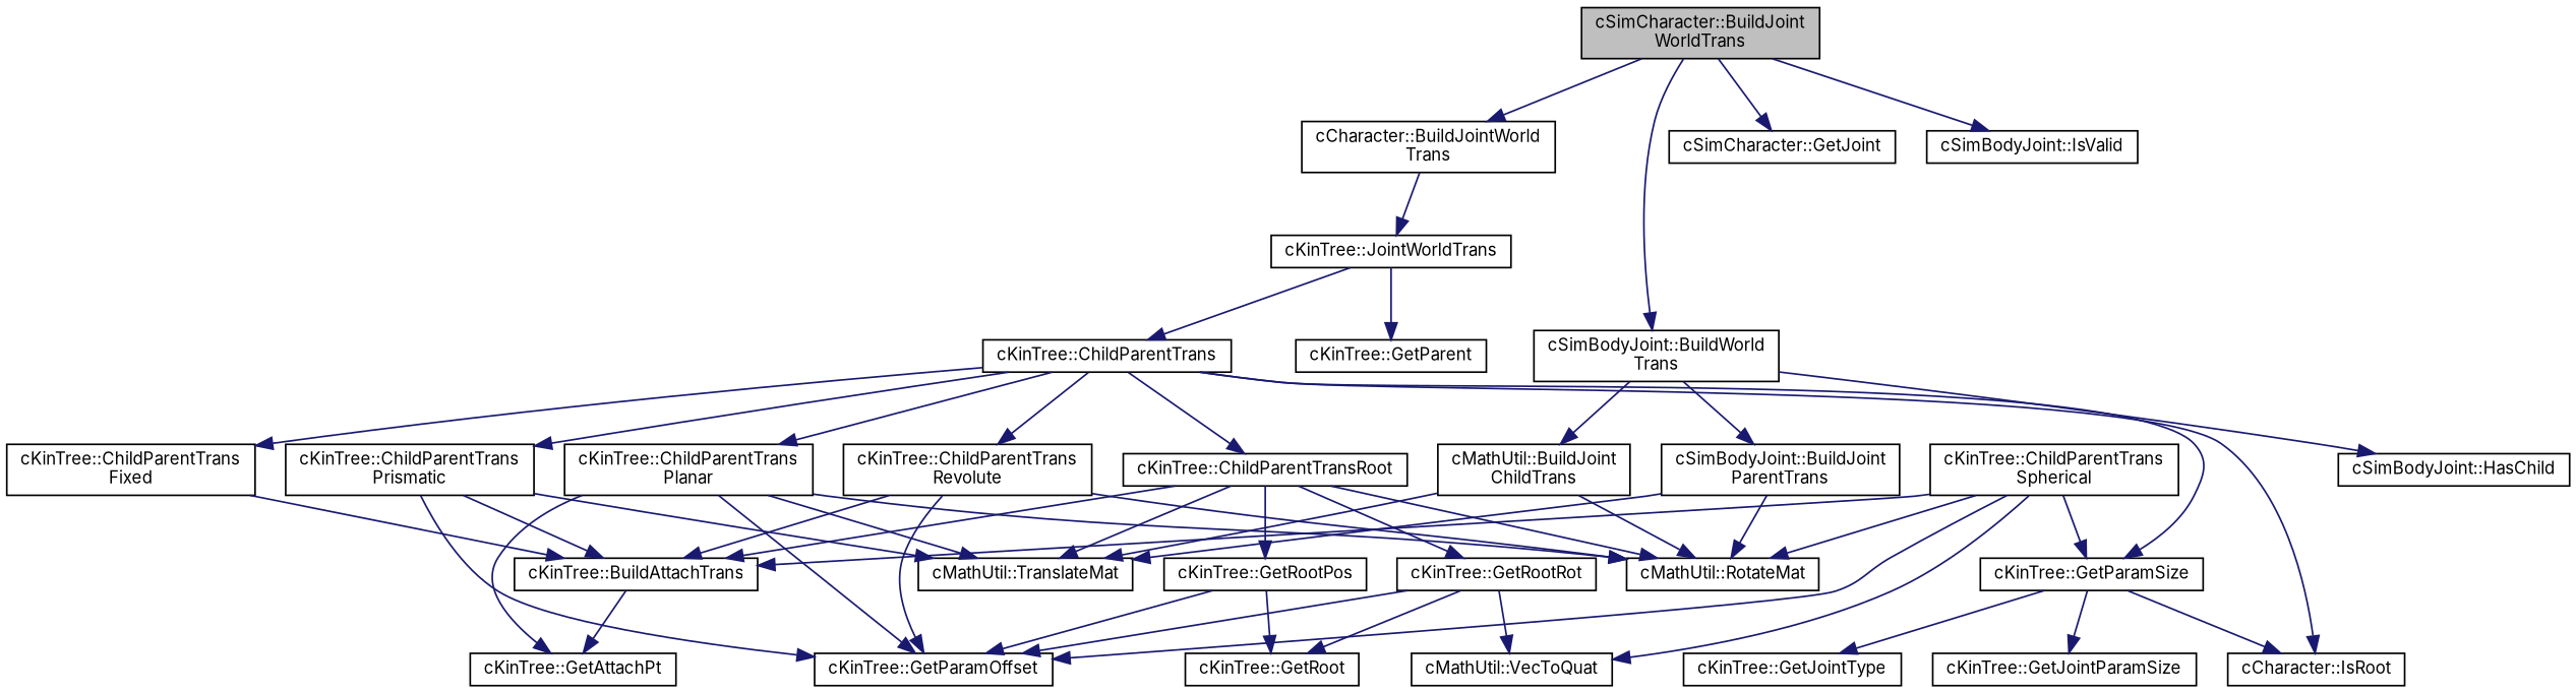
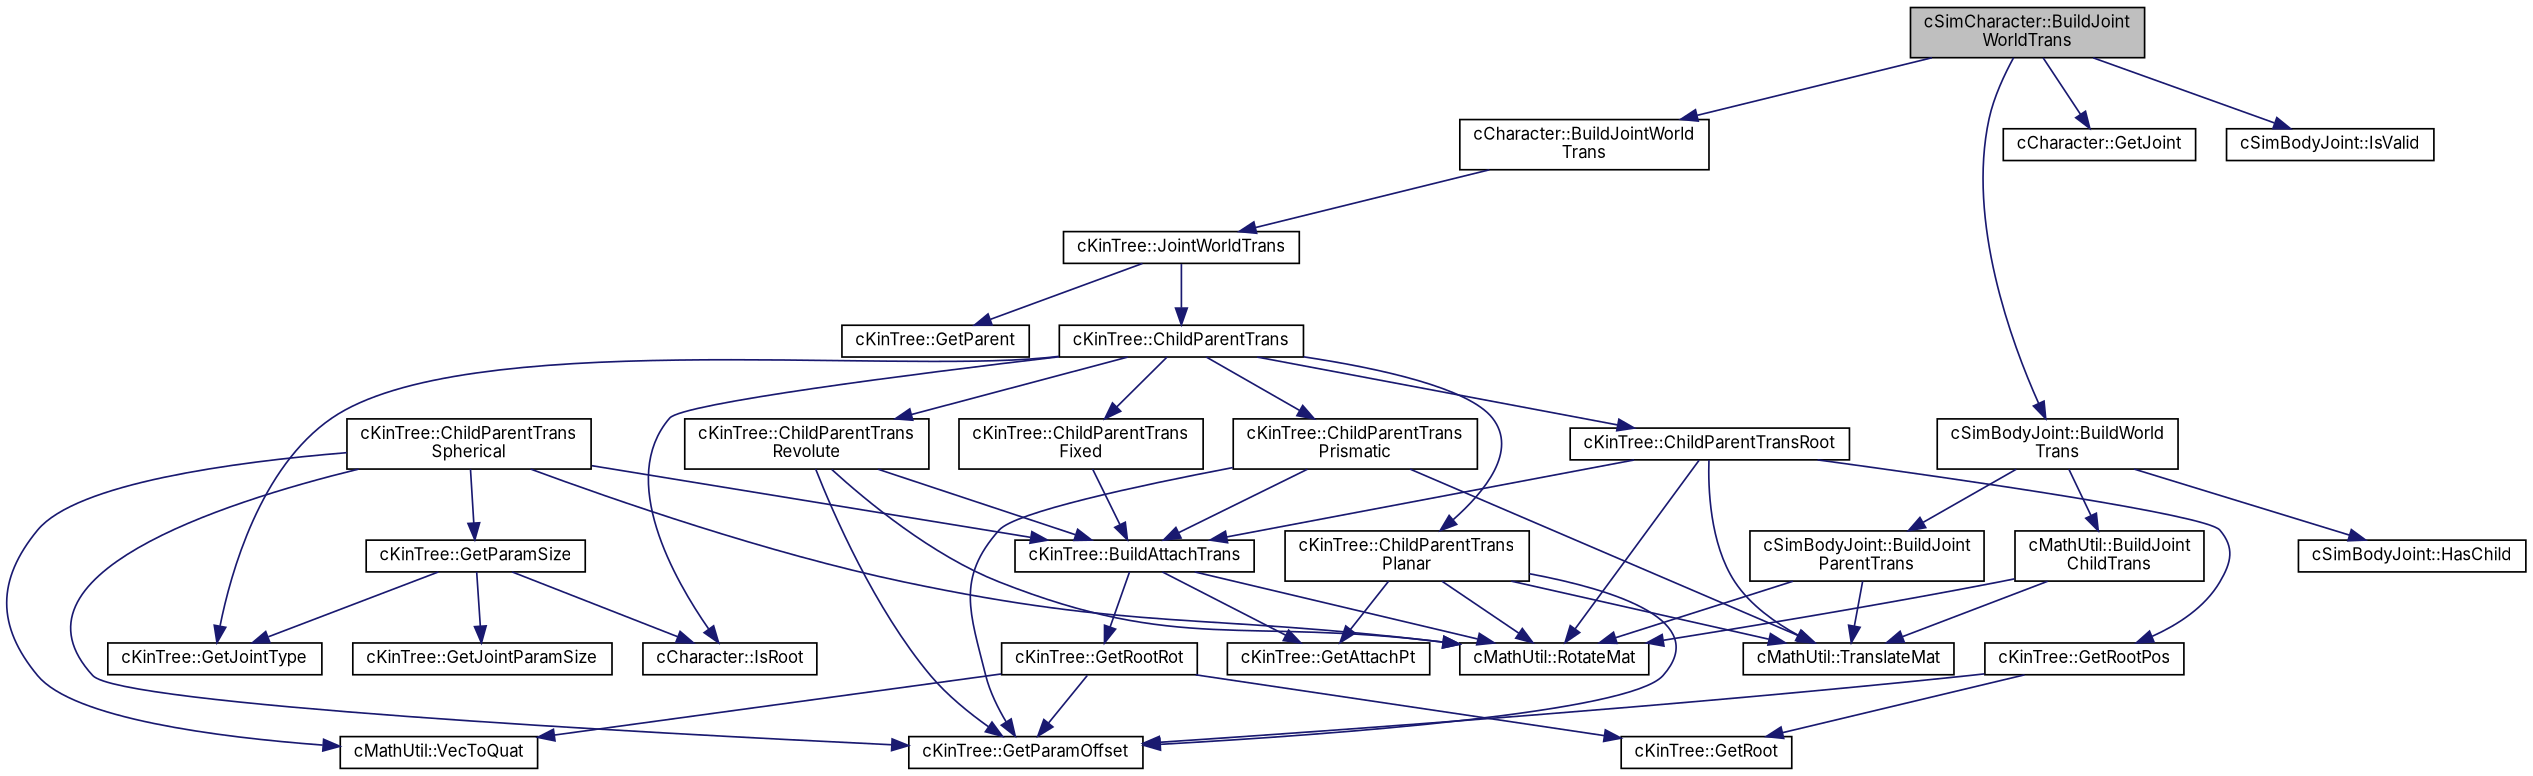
  digraph {
    fontname=Inter
    rankdir=TB
    node [color=black fillcolor=white fontname=Inter fontsize=10 shape=record style=filled]
    edge [color=midnightblue fontname=Inter fontsize=10 labelfontname=Helvetica labelfontsize=10 style=solid]
    n1 [fillcolor=grey75 fontcolor=black height=0.2 label="cSimCharacter::BuildJoint\lWorldTrans" width=0.4]
    n2 [height=0.2 label="cCharacter::BuildJointWorld\lTrans" width=0.4]
    n3 [height=0.2 label="cSimBodyJoint::BuildWorld\lTrans" width=0.4]
-   n4 [height=0.2 label="cSimCharacter::GetJoint" width=0.4]
+   n4 [height=0.2 label="cCharacter::GetJoint" width=0.4]
    n5 [height=0.2 label="cSimBodyJoint::IsValid" width=0.4]
    n6 [height=0.2 label="cKinTree::JointWorldTrans" width=0.4]
    n7 [height=0.2 label="cMathUtil::BuildJoint\lChildTrans" width=0.4]
    n8 [height=0.2 label="cSimBodyJoint::BuildJoint\lParentTrans" width=0.4]
    n9 [height=0.2 label="cSimBodyJoint::HasChild" width=0.4]
    n10 [height=0.2 label="cKinTree::ChildParentTrans" width=0.4]
    n11 [height=0.2 label="cKinTree::GetParent" width=0.4]
    n12 [height=0.2 label="cKinTree::ChildParentTrans\lFixed" width=0.4]
    n13 [height=0.2 label="cKinTree::ChildParentTrans\lPlanar" width=0.4]
    n14 [height=0.2 label="cKinTree::ChildParentTrans\lPrismatic" width=0.4]
    n15 [height=0.2 label="cKinTree::ChildParentTrans\lRevolute" width=0.4]
    n16 [height=0.2 label="cKinTree::ChildParentTransRoot" width=0.4]
    n17 [height=0.2 label="cKinTree::GetJointType" width=0.4]
    n18 [height=0.2 label="cCharacter::IsRoot" width=0.4]
    n19 [height=0.2 label="cKinTree::BuildAttachTrans" width=0.4]
    n20 [height=0.2 label="cKinTree::GetAttachPt" width=0.4]
    n21 [height=0.2 label="cMathUtil::RotateMat" width=0.4]
    n22 [height=0.2 label="cKinTree::GetParamOffset" width=0.4]
    n23 [height=0.2 label="cMathUtil::TranslateMat" width=0.4]
    n24 [height=0.2 label="cKinTree::GetRootPos" width=0.4]
    n25 [height=0.2 label="cKinTree::GetRootRot" width=0.4]
    n26 [height=0.2 label="cKinTree::ChildParentTrans\lSpherical" width=0.4]
    n27 [height=0.2 label="cMathUtil::VecToQuat" width=0.4]
    n28 [height=0.2 label="cKinTree::GetParamSize" width=0.4]
    n29 [height=0.2 label="cKinTree::GetRoot" width=0.4]
    n30 [height=0.2 label="cKinTree::GetJointParamSize" width=0.4]
    n1 -> n2
    n1 -> n3
    n1 -> n4
    n1 -> n5
    n2 -> n6
    n3 -> n7
    n3 -> n8
    n3 -> n9
    n6 -> n10
    n6 -> n11
    n7 -> n21
    n7 -> n23
    n8 -> n21
    n8 -> n23
    n10 -> n12
    n10 -> n13
    n10 -> n14
    n10 -> n15
    n10 -> n16
-   n10 -> n28
+   n10 -> n17
    n10 -> n18
    n12 -> n19
    n13 -> n20
    n13 -> n21
    n13 -> n22
    n13 -> n23
    n14 -> n19
    n14 -> n22
    n14 -> n23
    n15 -> n19
    n15 -> n21
    n15 -> n22
    n16 -> n19
    n16 -> n21
    n16 -> n23
    n16 -> n24
-   n16 -> n25
+   n19 -> n25
    n19 -> n20
+   n19 -> n21
    n24 -> n22
    n24 -> n29
    n25 -> n22
    n25 -> n27
    n25 -> n29
    n26 -> n19
    n26 -> n21
    n26 -> n22
    n26 -> n27
    n26 -> n28
    n28 -> n17
    n28 -> n18
    n28 -> n30
  }
